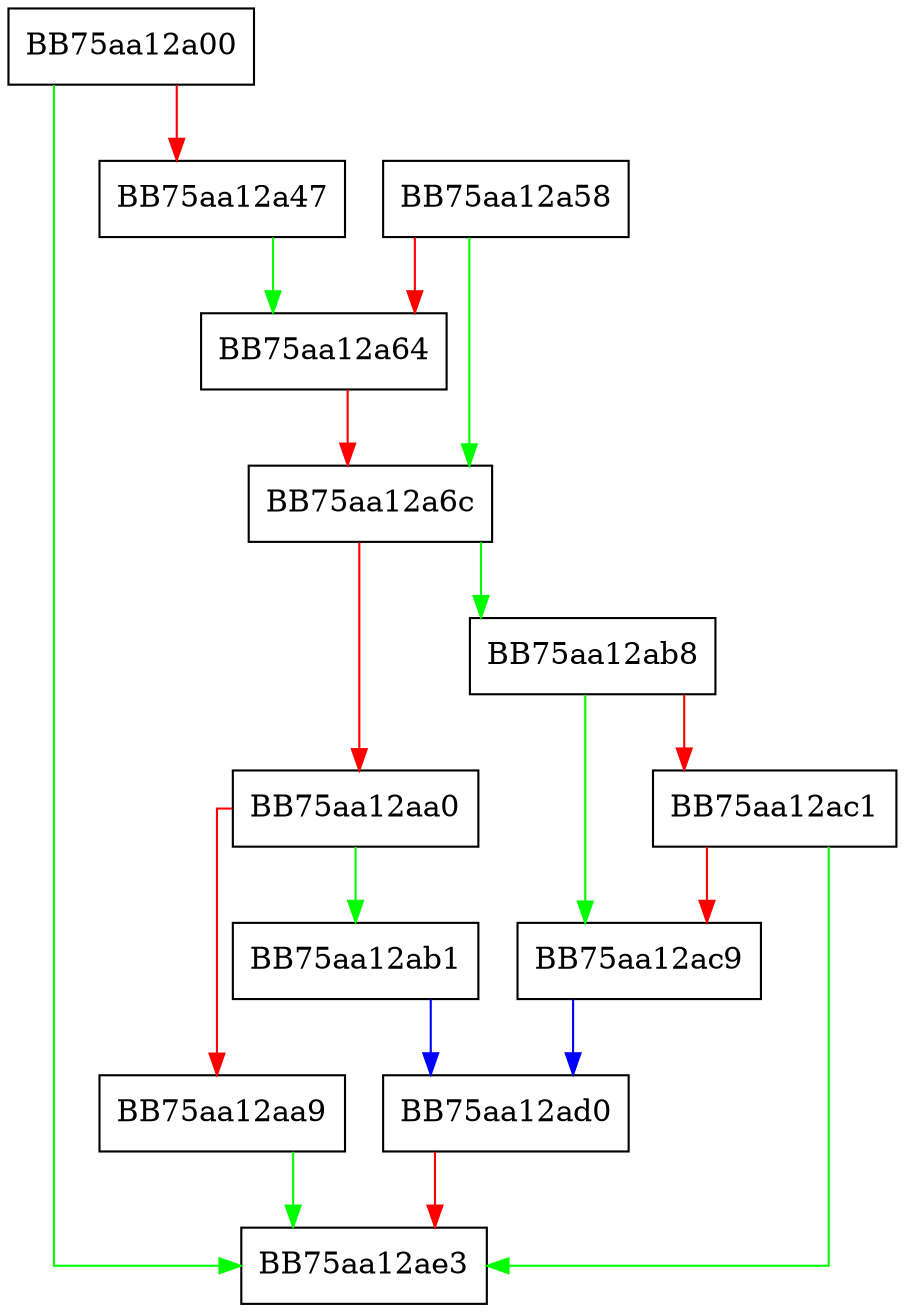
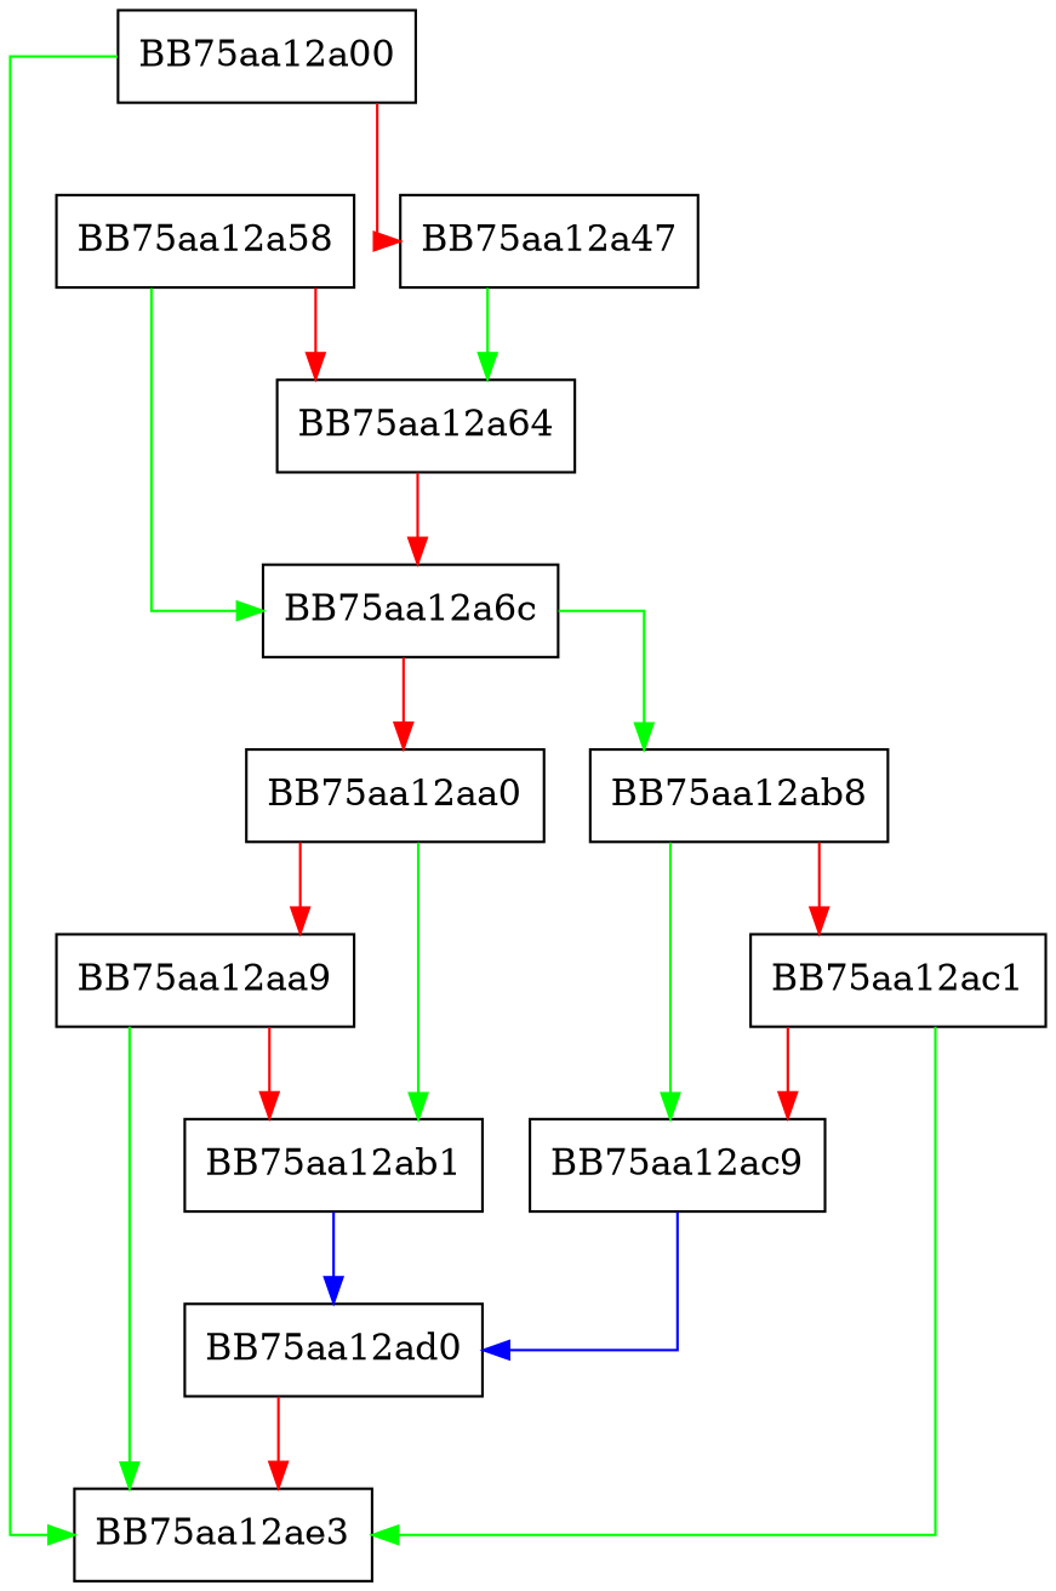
  digraph {
    splines=ortho
    node [shape=box]
    edge [color=red]
    BB75aa12a00
    BB75aa12ae3
    BB75aa12a47
    BB75aa12a64
    BB75aa12a6c
    BB75aa12a58
    BB75aa12ab8
    BB75aa12aa0
    BB75aa12ac9
    BB75aa12ac1
    BB75aa12ab1
    BB75aa12aa9
    BB75aa12ad0
    BB75aa12a00 -> BB75aa12ae3 [color=green]
    BB75aa12a00 -> BB75aa12a47
    BB75aa12a47 -> BB75aa12a64 [color=green]
    BB75aa12a64 -> BB75aa12a6c
    BB75aa12a6c -> BB75aa12ab8 [color=green]
    BB75aa12a6c -> BB75aa12aa0
    BB75aa12a58 -> BB75aa12a64
    BB75aa12a58 -> BB75aa12a6c [color=green]
    BB75aa12ab8 -> BB75aa12ac9 [color=green]
    BB75aa12ab8 -> BB75aa12ac1
    BB75aa12aa0 -> BB75aa12ab1 [color=green]
    BB75aa12aa0 -> BB75aa12aa9
    BB75aa12ac9 -> BB75aa12ad0 [color=blue]
    BB75aa12ac1 -> BB75aa12ae3 [color=green]
    BB75aa12ac1 -> BB75aa12ac9
    BB75aa12ab1 -> BB75aa12ad0 [color=blue]
    BB75aa12aa9 -> BB75aa12ae3 [color=green]
+   BB75aa12aa9 -> BB75aa12ab1
    BB75aa12ad0 -> BB75aa12ae3
  }
